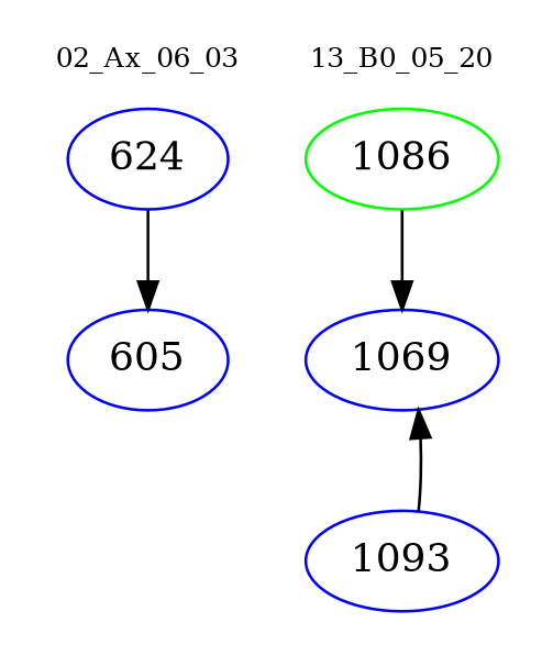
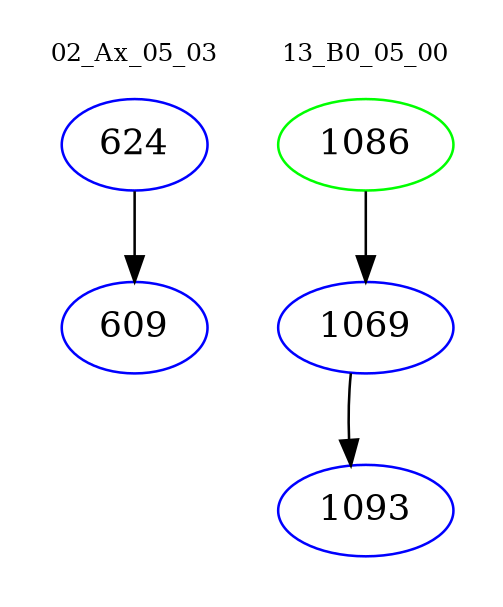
  digraph {
    node [color=blue]
    edge [color=black]
    n1 [label=624]
-   n2 [label=605]
+   n2 [label=609]
    n3 [color=green label=1086]
    n4 [label=1069]
    n5 [label=1093]
    subgraph cluster_1 {
      color=white
      fontsize=10
-     label="02_Ax_06_03"
+     label="02_Ax_05_03"
      n1
      n2
    }
    subgraph cluster_2 {
      color=white
      fontsize=10
-     label="13_B0_05_20"
+     label="13_B0_05_00"
      n3
      n4
      n5
    }
    n1 -> n2
    n3 -> n4
-   n5 -> n4
+   n4 -> n5
  }
